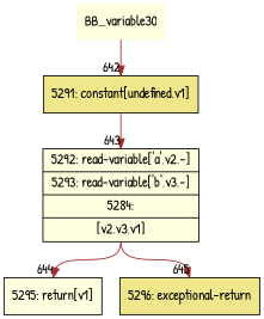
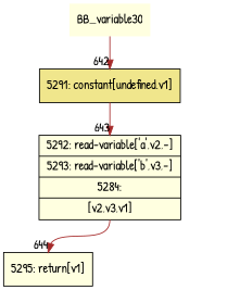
  digraph {
    fontname="Patrick Hand"
    rankdir=TD
    node [fillcolor=lightyellow fontname="Patrick Hand" shape=record style=filled]
    edge [color=brown fontname="Patrick Hand" headport=n tailport=s]
    n1 [label=BB_variable30 shape=none]
    n2 [fillcolor=khaki label="{5291: constant[undefined,v1]}"]
    n3 [label="{5292: read-variable['a',v2,-]|5293: read-variable['b',v3,-]|5284: |[v2,v3,v1]}"]
    n4 [label="{5295: return[v1]}"]
-   n5 [fillcolor=khaki label="{5296: exceptional-return}"]
    n1 -> n2 [headlabel="    642"]
    n2 -> n3 [headlabel="      643"]
    n3 -> n4 [headlabel="      644"]
-   n3 -> n5 [headlabel="      645"]
  }
